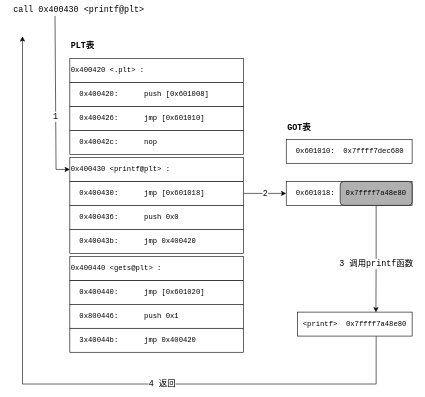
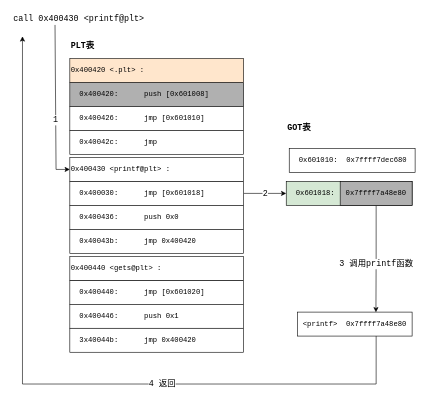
  <mxCell id="0" />
  <mxCell id="1" parent="0" />
- <mxCell id="2" value="&amp;nbsp; 0x400420:&amp;nbsp;&amp;nbsp;&amp;nbsp;&amp;nbsp;&amp;nbsp; push [0x601008]" style="rounded=0;whiteSpace=wrap;html=1;align=left;fontFamily=Courier New;" vertex="1" parent="1"><mxGeometry x="116" y="137" width="290" height="40" as="geometry" /></mxCell>
+ <mxCell id="2" value="&amp;nbsp; 0x400420:&amp;nbsp;&amp;nbsp;&amp;nbsp;&amp;nbsp;&amp;nbsp; push [0x601008]" style="rounded=0;whiteSpace=wrap;html=1;align=left;fontFamily=Courier New;fillColor=#b0b0b0;" vertex="1" parent="1"><mxGeometry x="116" y="137" width="290" height="40" as="geometry" /></mxCell>
  <mxCell id="3" value="&amp;nbsp; 0x400426:&amp;nbsp;&amp;nbsp;&amp;nbsp;&amp;nbsp;&amp;nbsp; jmp [0x601010]" style="rounded=0;whiteSpace=wrap;html=1;align=left;fontFamily=Courier New;" vertex="1" parent="1"><mxGeometry x="116" y="177" width="290" height="40" as="geometry" /></mxCell>
- <mxCell id="4" value="&lt;div align=&quot;left&quot;&gt;&amp;nbsp; 0x40042c:&amp;nbsp;&amp;nbsp;&amp;nbsp;&amp;nbsp;&amp;nbsp; nop&lt;/div&gt;" style="rounded=0;whiteSpace=wrap;html=1;align=left;fontFamily=Courier New;" vertex="1" parent="1"><mxGeometry x="116" y="217" width="290" height="40" as="geometry" /></mxCell>
+ <mxCell id="4" value="&lt;div align=&quot;left&quot;&gt;&amp;nbsp; 0x40042c:&amp;nbsp;&amp;nbsp;&amp;nbsp;&amp;nbsp;&amp;nbsp; jmp&lt;/div&gt;" style="rounded=0;whiteSpace=wrap;html=1;align=left;fontFamily=Courier New;" vertex="1" parent="1"><mxGeometry x="116" y="217" width="290" height="40" as="geometry" /></mxCell>
  <mxCell id="5" value="2" style="edgeStyle=orthogonalEdgeStyle;rounded=0;orthogonalLoop=1;jettySize=auto;html=1;fontFamily=Courier New;fontSize=14;" edge="1" parent="1" source="6" target="19"><mxGeometry relative="1" as="geometry" /></mxCell>
- <mxCell id="6" value="&amp;nbsp; 0x400430:&amp;nbsp;&amp;nbsp;&amp;nbsp;&amp;nbsp;&amp;nbsp; jmp [0x601018]" style="rounded=0;whiteSpace=wrap;html=1;align=left;fontFamily=Courier New;" vertex="1" parent="1"><mxGeometry x="116" y="302" width="290" height="40" as="geometry" /></mxCell>
+ <mxCell id="6" value="&amp;nbsp; 0x400030:&amp;nbsp;&amp;nbsp;&amp;nbsp;&amp;nbsp;&amp;nbsp; jmp [0x601018]" style="rounded=0;whiteSpace=wrap;html=1;align=left;fontFamily=Courier New;" vertex="1" parent="1"><mxGeometry x="116" y="302" width="290" height="40" as="geometry" /></mxCell>
  <mxCell id="7" value="&amp;nbsp; 0x400436:&amp;nbsp;&amp;nbsp;&amp;nbsp;&amp;nbsp;&amp;nbsp; push 0x0" style="rounded=0;whiteSpace=wrap;html=1;align=left;fontFamily=Courier New;" vertex="1" parent="1"><mxGeometry x="116" y="342" width="290" height="40" as="geometry" /></mxCell>
  <mxCell id="8" value="&amp;nbsp; 0x40043b:&amp;nbsp;&amp;nbsp;&amp;nbsp;&amp;nbsp;&amp;nbsp; jmp 0x400420" style="rounded=0;whiteSpace=wrap;html=1;align=left;fontFamily=Courier New;" vertex="1" parent="1"><mxGeometry x="116" y="382" width="290" height="40" as="geometry" /></mxCell>
- <mxCell id="9" value="&lt;div align=&quot;left&quot;&gt;0x400420 &amp;lt;.plt&amp;gt; :&lt;br&gt;&lt;/div&gt;" style="rounded=0;whiteSpace=wrap;html=1;align=left;fontFamily=Courier New;" vertex="1" parent="1"><mxGeometry x="116" y="97" width="290" height="40" as="geometry" /></mxCell>
+ <mxCell id="9" value="&lt;div align=&quot;left&quot;&gt;0x400420 &amp;lt;.plt&amp;gt; :&lt;br&gt;&lt;/div&gt;" style="rounded=0;whiteSpace=wrap;html=1;align=left;fontFamily=Courier New;fillColor=#ffe6cc;" vertex="1" parent="1"><mxGeometry x="116" y="97" width="290" height="40" as="geometry" /></mxCell>
  <mxCell id="10" value="&lt;div align=&quot;left&quot;&gt;0x400430 &amp;lt;printf@plt&amp;gt; :&lt;br&gt;&lt;/div&gt;" style="rounded=0;whiteSpace=wrap;html=1;align=left;fontFamily=Courier New;" vertex="1" parent="1"><mxGeometry x="116" y="262" width="290" height="40" as="geometry" /></mxCell>
  <mxCell id="11" value="&amp;nbsp; 0x400440:&amp;nbsp;&amp;nbsp;&amp;nbsp;&amp;nbsp;&amp;nbsp; jmp [0x601020]" style="rounded=0;whiteSpace=wrap;html=1;align=left;fontFamily=Courier New;" vertex="1" parent="1"><mxGeometry x="116" y="467" width="290" height="40" as="geometry" /></mxCell>
- <mxCell id="12" value="&amp;nbsp; 0x800446:&amp;nbsp;&amp;nbsp;&amp;nbsp;&amp;nbsp;&amp;nbsp; push 0x1" style="rounded=0;whiteSpace=wrap;html=1;align=left;fontFamily=Courier New;" vertex="1" parent="1"><mxGeometry x="116" y="507" width="290" height="40" as="geometry" /></mxCell>
+ <mxCell id="12" value="&amp;nbsp; 0x400446:&amp;nbsp;&amp;nbsp;&amp;nbsp;&amp;nbsp;&amp;nbsp; push 0x1" style="rounded=0;whiteSpace=wrap;html=1;align=left;fontFamily=Courier New;" vertex="1" parent="1"><mxGeometry x="116" y="507" width="290" height="40" as="geometry" /></mxCell>
  <mxCell id="13" value="&amp;nbsp; 3x40044b:&amp;nbsp;&amp;nbsp;&amp;nbsp;&amp;nbsp;&amp;nbsp; jmp 0x400420" style="rounded=0;whiteSpace=wrap;html=1;align=left;fontFamily=Courier New;" vertex="1" parent="1"><mxGeometry x="116" y="547" width="290" height="40" as="geometry" /></mxCell>
  <mxCell id="14" value="&lt;div align=&quot;left&quot;&gt;0x400440 &amp;lt;gets@plt&amp;gt; :&lt;br&gt;&lt;/div&gt;" style="rounded=0;whiteSpace=wrap;html=1;align=left;fontFamily=Courier New;" vertex="1" parent="1"><mxGeometry x="116" y="427" width="290" height="40" as="geometry" /></mxCell>
  <mxCell id="15" value="PLT表" style="text;html=1;resizable=0;points=[];autosize=1;align=left;verticalAlign=top;spacingTop=-4;fontFamily=Courier New;fontSize=14;fontStyle=1" vertex="1" parent="1"><mxGeometry x="116" y="65" width="50" height="20" as="geometry" /></mxCell>
  <mxCell id="16" value="GOT表" style="text;html=1;resizable=0;points=[];autosize=1;align=left;verticalAlign=top;spacingTop=-4;fontFamily=Courier New;fontSize=14;fontStyle=1" vertex="1" parent="1"><mxGeometry x="477" y="202" width="60" height="20" as="geometry" /></mxCell>
- <mxCell id="17" value="&amp;nbsp; 0x601010:&amp;nbsp; 0x7ffff7dec680" style="rounded=0;whiteSpace=wrap;html=1;align=left;fontFamily=Courier New;" vertex="1" parent="1"><mxGeometry x="477" y="232" width="210" height="40" as="geometry" /></mxCell>
+ <mxCell id="17" value="&amp;nbsp; 0x601010:&amp;nbsp; 0x7ffff7dec680" style="rounded=0;whiteSpace=wrap;html=1;align=left;fontFamily=Courier New;" vertex="1" parent="1"><mxGeometry x="482" y="247" width="210" height="40" as="geometry" /></mxCell>
  <mxCell id="18" value="&lt;div&gt;3 调用printf函数&lt;br&gt;&lt;/div&gt;" style="edgeStyle=orthogonalEdgeStyle;rounded=0;orthogonalLoop=1;jettySize=auto;html=1;fontFamily=Courier New;fontSize=14;exitX=0.5;exitY=1;exitDx=0;exitDy=0;entryX=0.684;entryY=0.008;entryDx=0;entryDy=0;entryPerimeter=0;" edge="1" parent="1" source="24" target="23"><mxGeometry x="0.099" relative="1" as="geometry"><mxPoint x="777" y="350" as="sourcePoint" /><mxPoint x="587" y="480" as="targetPoint" /><Array as="points" /><mxPoint as="offset" /></mxGeometry></mxCell>
- <mxCell id="19" value="&amp;nbsp; 0x601018:&amp;nbsp; 0x400436" style="rounded=0;whiteSpace=wrap;html=1;align=left;fontFamily=Courier New;" vertex="1" parent="1"><mxGeometry x="477" y="302" width="210" height="40" as="geometry" /></mxCell>
- <mxCell id="20" value="call 0x400430 &amp;lt;printf@plt&amp;gt;" style="text;html=1;resizable=0;points=[];autosize=1;align=left;verticalAlign=top;spacingTop=-4;fontFamily=Courier New;fontSize=14;" vertex="1" parent="1"><mxGeometry x="20" y="5" width="220" height="20" as="geometry" /></mxCell>
+ <mxCell id="19" value="&amp;nbsp; 0x601018:&amp;nbsp; 0x400436" style="rounded=0;whiteSpace=wrap;html=1;align=left;fontFamily=Courier New;fillColor=#d5e8d4;" vertex="1" parent="1"><mxGeometry x="477" y="302" width="210" height="40" as="geometry" /></mxCell>
+ <mxCell id="20" value="call 0x400430 &amp;lt;printf@plt&amp;gt;" style="text;html=1;resizable=0;points=[];autosize=1;align=left;verticalAlign=top;spacingTop=-4;fontFamily=Courier New;fontSize=14;" vertex="1" parent="1"><mxGeometry x="20" y="20" width="220" height="20" as="geometry" /></mxCell>
  <mxCell id="21" value="1" style="endArrow=classic;html=1;fontFamily=Courier New;fontSize=14;entryX=0;entryY=0.5;entryDx=0;entryDy=0;exitX=0.324;exitY=1.047;exitDx=0;exitDy=0;exitPerimeter=0;rounded=0;" edge="1" parent="1" source="20" target="10"><mxGeometry x="0.205" width="50" height="50" relative="1" as="geometry"><mxPoint x="67" y="317" as="sourcePoint" /><mxPoint x="117" y="267" as="targetPoint" /><Array as="points"><mxPoint x="93" y="282" /></Array><mxPoint as="offset" /></mxGeometry></mxCell>
  <mxCell id="22" value="&lt;div&gt;4 返回&lt;br&gt;&lt;/div&gt;" style="edgeStyle=orthogonalEdgeStyle;rounded=0;orthogonalLoop=1;jettySize=auto;html=1;fontFamily=Courier New;fontSize=14;" edge="1" parent="1" source="23"><mxGeometry x="-0.301" relative="1" as="geometry"><mxPoint x="37" y="60" as="targetPoint" /><Array as="points"><mxPoint x="627" y="640" /><mxPoint x="37" y="640" /></Array><mxPoint as="offset" /></mxGeometry></mxCell>
  <mxCell id="23" value="&amp;lt;printf&amp;gt;&amp;nbsp; 0x7ffff7a48e80" style="rounded=0;whiteSpace=wrap;html=1;align=center;fontFamily=Courier New;" vertex="1" parent="1"><mxGeometry x="496" y="520" width="191" height="40" as="geometry" /></mxCell>
- <mxCell id="24" value="0x7ffff7a48e80" style="whiteSpace=wrap;html=1;align=center;fontFamily=Courier New;labelBackgroundColor=none;fillColor=#B0B0B0;rounded=1;" vertex="1" parent="1"><mxGeometry x="567" y="302" width="120" height="40" as="geometry" /></mxCell>
+ <mxCell id="24" value="0x7ffff7a48e80" style="rounded=0;whiteSpace=wrap;html=1;align=center;fontFamily=Courier New;labelBackgroundColor=none;fillColor=#B0B0B0;" vertex="1" parent="1"><mxGeometry x="567" y="302" width="120" height="40" as="geometry" /></mxCell>
